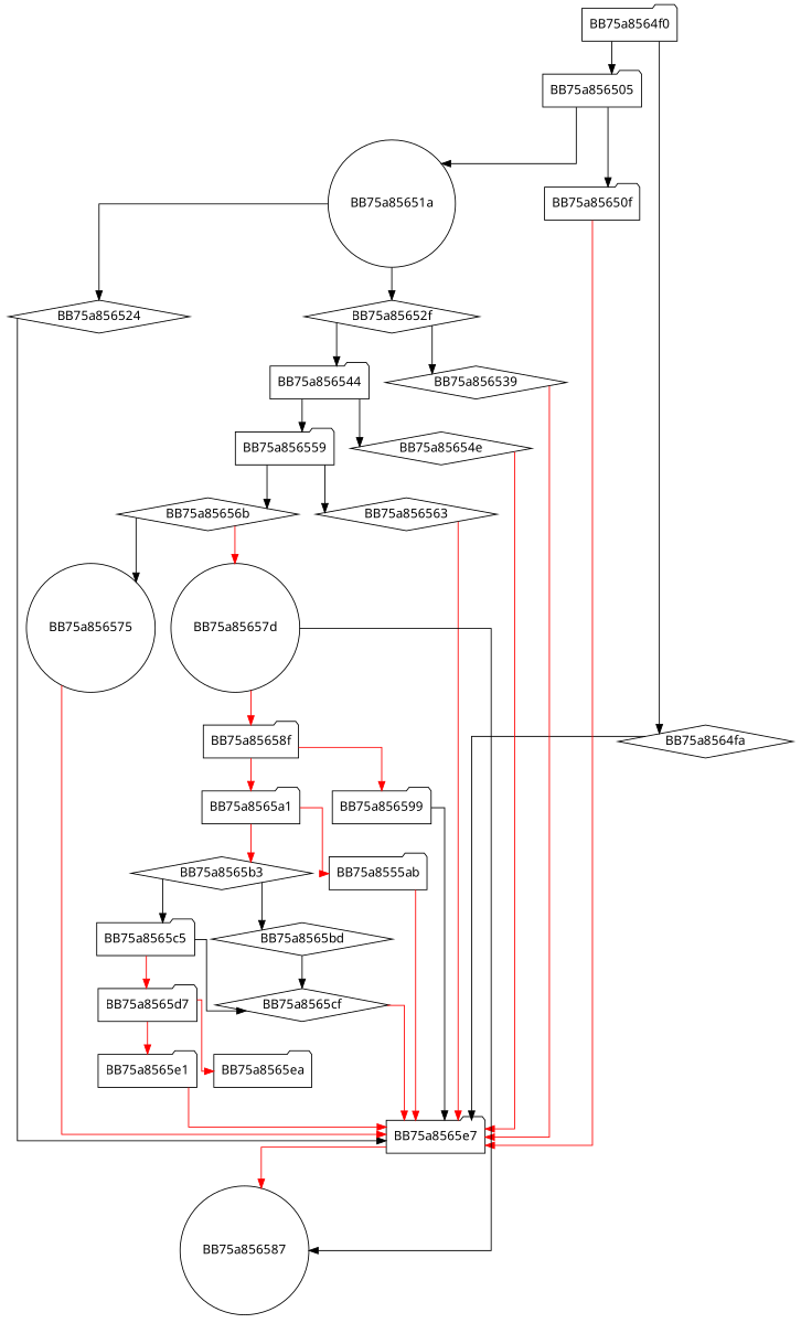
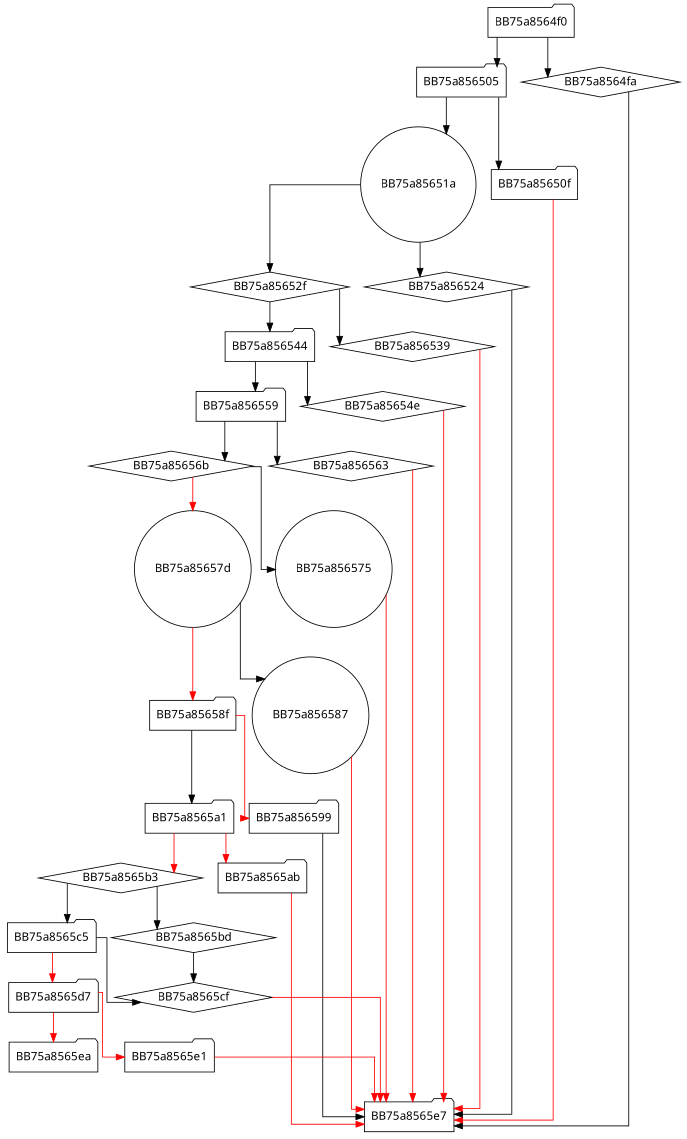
  digraph {
    fontname="Noto Sans"
    splines=ortho
    node [fontname="Noto Sans" shape=folder]
    edge [color=black fontname="Noto Sans"]
    BB75a8564f0
    BB75a856505
    BB75a8564fa [shape=diamond]
    BB75a85651a [shape=circle]
    BB75a85650f
    BB75a8565e7
    BB75a85652f [shape=diamond]
    BB75a856524 [shape=diamond]
    BB75a856544
    BB75a856539 [shape=diamond]
    BB75a856559
    BB75a85654e [shape=diamond]
    BB75a85656b [shape=diamond]
    BB75a856563 [shape=diamond]
    BB75a85657d [shape=circle]
    BB75a856575 [shape=circle]
    BB75a85658f
    BB75a856587 [shape=circle]
    BB75a8565a1
    BB75a856599
    BB75a8565b3 [shape=diamond]
-   BB75a8565ab [label=BB75a8555ab]
+   BB75a8565ab
    BB75a8565c5
    BB75a8565bd [shape=diamond]
    BB75a8565d7
    BB75a8565cf [shape=diamond]
    BB75a8565ea
    BB75a8565e1
    BB75a8564f0 -> BB75a856505
    BB75a8564f0 -> BB75a8564fa
    BB75a856505 -> BB75a85651a
    BB75a856505 -> BB75a85650f
    BB75a8564fa -> BB75a8565e7
    BB75a85651a -> BB75a85652f
    BB75a85651a -> BB75a856524
    BB75a85650f -> BB75a8565e7 [color=red]
    BB75a85652f -> BB75a856544
    BB75a85652f -> BB75a856539
    BB75a856524 -> BB75a8565e7
    BB75a856544 -> BB75a856559
    BB75a856544 -> BB75a85654e
    BB75a856539 -> BB75a8565e7 [color=red]
    BB75a856559 -> BB75a85656b
    BB75a856559 -> BB75a856563
    BB75a85654e -> BB75a8565e7 [color=red]
    BB75a85656b -> BB75a85657d [color=red]
    BB75a85656b -> BB75a856575
    BB75a856563 -> BB75a8565e7 [color=red]
    BB75a85657d -> BB75a85658f [color=red]
    BB75a85657d -> BB75a856587
    BB75a856575 -> BB75a8565e7 [color=red]
-   BB75a85658f -> BB75a8565a1 [color=red]
+   BB75a85658f -> BB75a8565a1
    BB75a85658f -> BB75a856599 [color=red]
-   BB75a8565e7 -> BB75a856587 [color=red]
+   BB75a856587 -> BB75a8565e7 [color=red]
    BB75a8565a1 -> BB75a8565b3 [color=red]
    BB75a8565a1 -> BB75a8565ab [color=red]
    BB75a856599 -> BB75a8565e7
    BB75a8565b3 -> BB75a8565c5
    BB75a8565b3 -> BB75a8565bd
    BB75a8565ab -> BB75a8565e7 [color=red]
    BB75a8565c5 -> BB75a8565d7 [color=red]
    BB75a8565c5 -> BB75a8565cf
    BB75a8565bd -> BB75a8565cf
    BB75a8565d7 -> BB75a8565ea [color=red]
    BB75a8565d7 -> BB75a8565e1 [color=red]
    BB75a8565cf -> BB75a8565e7 [color=red]
    BB75a8565e1 -> BB75a8565e7 [color=red]
  }
